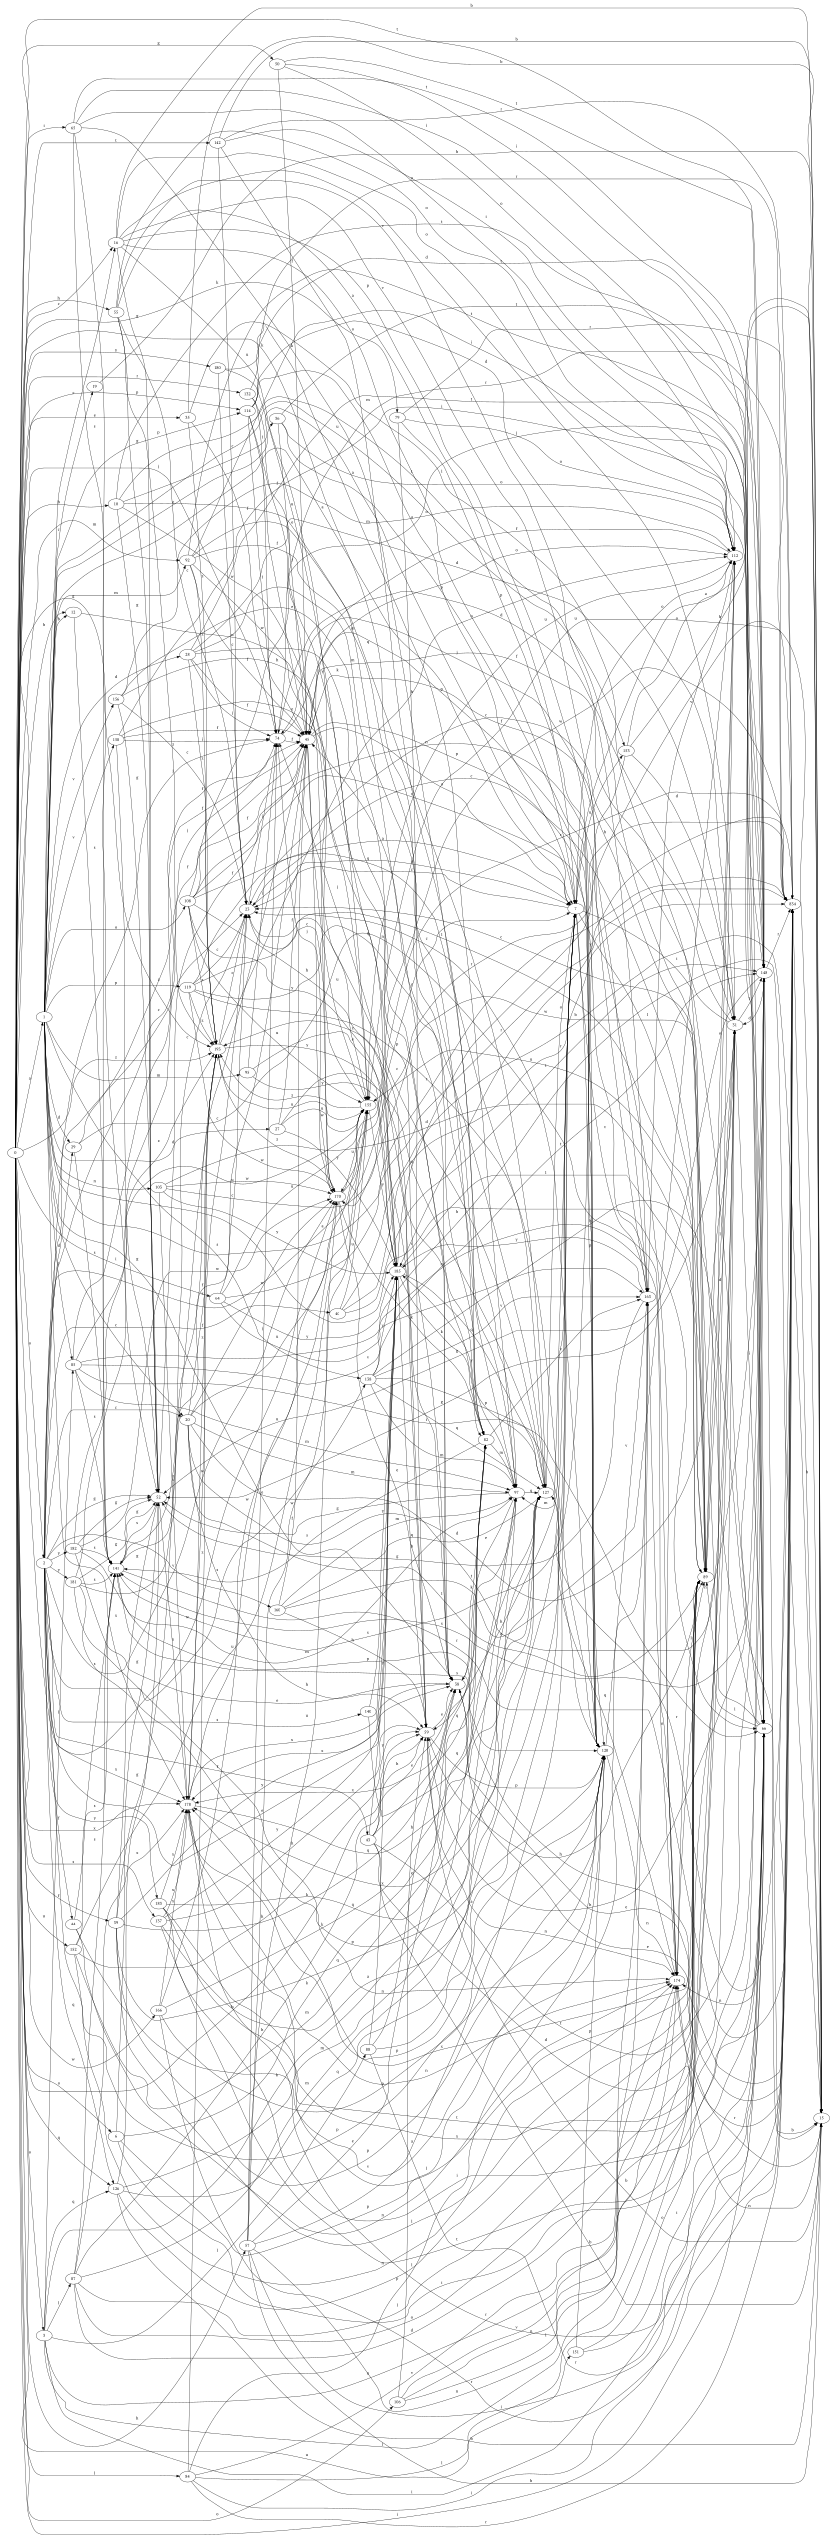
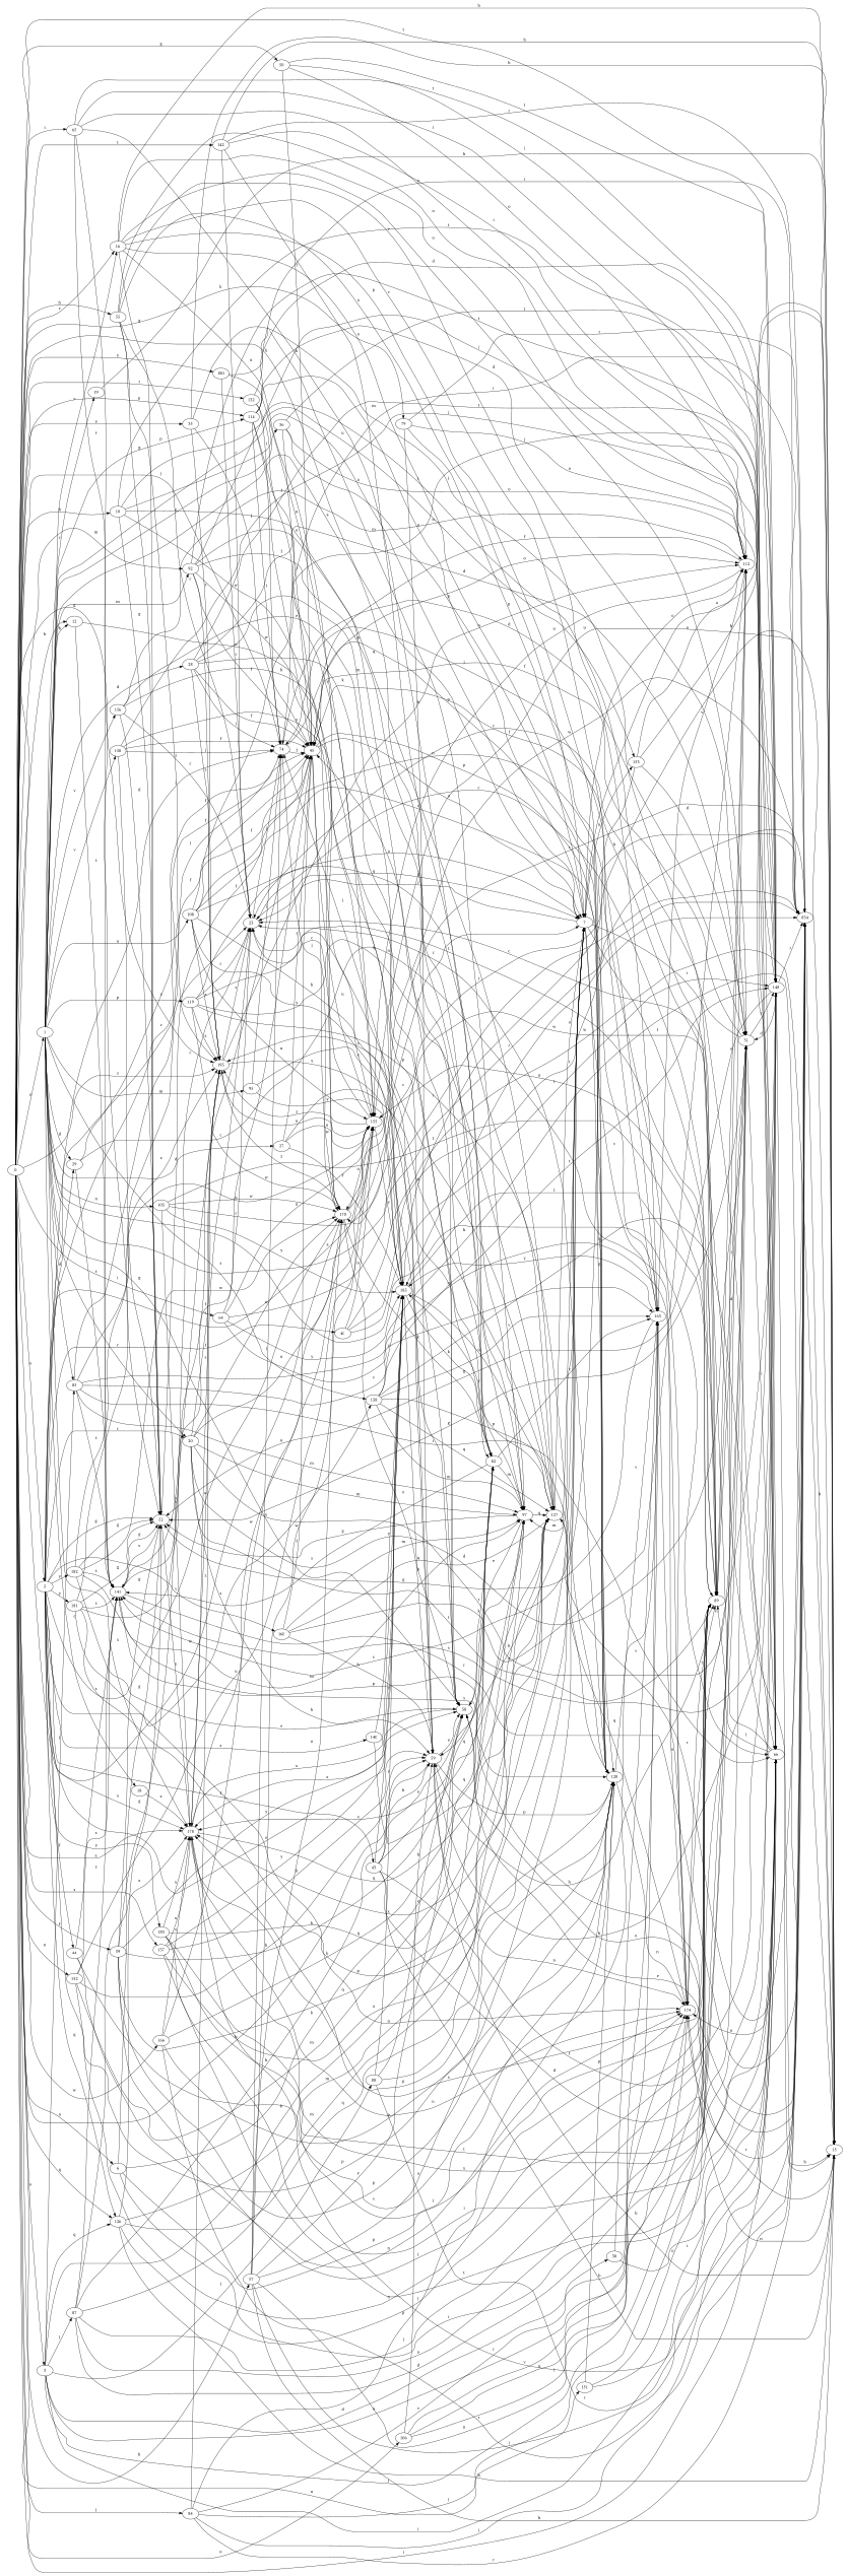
  strict digraph {
    fontname="PT Serif"
    rankdir=LR
    node [fontname="PT Serif"]
    edge [fontname="PT Serif"]
    0
    1
    2
    3
    6
    10
    12
    16
    35
    39
    50
    52
    55
    57
    59
    64
    65
    66
    74
    79
    82
    84
    92
    106
    114
    126
    132
    137
    142
    148
    151
    152
    166
    170
    178
    180
    193
    7
+   18
    19
    20
    27
    28
    29
    36
    38
    85
    95
    103
    108
    119
    n52 [label=834]
    138
    153
    156
    158
    23
    40
    43
    44
    45
    120
    140
    160
    181
    182
    183
+   30
    87
    88
    89
    n72 [label=174]
    141
    155
    112
    163
    15
    31
    127
    185
    97
    0 -> 1 [label=a]
    0 -> 2 [label=a]
    0 -> 3 [label=a]
    0 -> 6 [label=a]
    0 -> 10 [label=b]
    0 -> 12 [label=b]
    0 -> 16 [label=c]
    0 -> 35 [label=e]
    0 -> 39 [label=f]
    0 -> 50 [label=g]
    0 -> 52 [label=g]
    0 -> 55 [label=h]
    0 -> 57 [label=h]
    0 -> 59 [label=h]
    0 -> 64 [label=i]
    0 -> 65 [label=i]
    0 -> 66 [label=i]
    0 -> 74 [label=j]
    0 -> 79 [label=k]
    0 -> 82 [label=k]
    0 -> 84 [label=l]
    0 -> 92 [label=m]
    0 -> 106 [label=o]
    0 -> 114 [label=p]
    0 -> 126 [label=q]
    0 -> 132 [label=r]
    0 -> 137 [label=s]
    0 -> 142 [label=t]
    0 -> 148 [label=t]
    0 -> 151 [label=u]
    0 -> 152 [label=u]
    0 -> 166 [label=w]
    0 -> 170 [label=w]
    0 -> 178 [label=x]
    0 -> 180 [label=y]
    0 -> 193 [label=z]
    1 -> 12 [label=b]
    1 -> 16 [label=c]
    1 -> 66 [label=i]
    1 -> 92 [label=m]
    1 -> 114 [label=p]
    1 -> 178 [label=x]
    1 -> 7 [label=a]
+   1 -> 18 [label=c]
    1 -> 19 [label=c]
    1 -> 20 [label=c]
    1 -> 27 [label=d]
    1 -> 28 [label=d]
    1 -> 29 [label=d]
    1 -> 36 [label=e]
    1 -> 38 [label=e]
    1 -> 85 [label=l]
    1 -> 95 [label=m]
    1 -> 103 [label=n]
    1 -> 108 [label=o]
    1 -> 119 [label=p]
    1 -> n52 [label=r]
    1 -> 138 [label=s]
    1 -> 153 [label=u]
    1 -> 156 [label=v]
    1 -> 158 [label=v]
    2 -> 52 [label=g]
    2 -> 74 [label=j]
    2 -> 126 [label=q]
    2 -> 170 [label=w]
    2 -> 178 [label=x]
    2 -> 7 [label=a]
    2 -> 20 [label=c]
    2 -> 29 [label=d]
    2 -> 38 [label=e]
    2 -> 138 [label=s]
    2 -> 23 [label=c]
    2 -> 40 [label=f]
    2 -> 43 [label=f]
    2 -> 44 [label=f]
    2 -> 45 [label=f]
    2 -> 120 [label=p]
    2 -> 140 [label=s]
    2 -> 160 [label=v]
    2 -> 181 [label=y]
    2 -> 182 [label=y]
    2 -> 183 [label=y]
    3 -> 66 [label=i]
    3 -> 82 [label=k]
    3 -> 126 [label=q]
    3 -> 85 [label=l]
+   3 -> 30 [label=d]
    3 -> 87 [label=l]
    3 -> 88 [label=l]
    3 -> 89 [label=l]
    3 -> n72 [label=n]
    6 -> 52 [label=g]
    6 -> 66 [label=i]
    6 -> 82 [label=k]
    6 -> 120 [label=p]
    10 -> 52 [label=g]
    10 -> 148 [label=t]
    10 -> 170 [label=w]
    10 -> 7 [label=a]
    10 -> 38 [label=e]
    10 -> 89 [label=l]
    12 -> 141 [label=s]
    12 -> 155 [label=u]
    16 -> 52 [label=g]
    16 -> 7 [label=a]
    16 -> 120 [label=p]
    16 -> 155 [label=u]
    16 -> 112 [label=o]
    16 -> 163 [label=v]
    16 -> 15 [label=b]
    16 -> 31 [label=d]
    35 -> 193 [label=z]
    35 -> 45 [label=f]
    35 -> 89 [label=l]
    35 -> 15 [label=b]
    39 -> 52 [label=g]
    39 -> 82 [label=k]
    39 -> 193 [label=z]
    39 -> 120 [label=p]
    39 -> 89 [label=l]
    39 -> 127 [label=q]
    39 -> 185 [label=y]
    50 -> 66 [label=i]
    50 -> 148 [label=t]
    50 -> 45 [label=f]
    50 -> 112 [label=o]
    52 -> 178 [label=x]
    52 -> 45 [label=f]
    52 -> 141 [label=s]
    55 -> 52 [label=g]
    55 -> 193 [label=z]
    55 -> 7 [label=a]
    55 -> 23 [label=c]
    55 -> 112 [label=o]
    55 -> 163 [label=v]
    57 -> 66 [label=i]
    57 -> 74 [label=j]
    57 -> 170 [label=w]
    57 -> 7 [label=a]
    57 -> 38 [label=e]
    57 -> n72 [label=n]
    57 -> 155 [label=u]
    57 -> 15 [label=b]
    59 -> 38 [label=e]
    59 -> 120 [label=p]
    59 -> n72 [label=n]
    59 -> 15 [label=b]
    64 -> n52 [label=r]
    64 -> 23 [label=c]
    64 -> n72 [label=n]
    64 -> 155 [label=u]
    64 -> 185 [label=y]
    65 -> 66 [label=i]
    65 -> 82 [label=k]
    65 -> 148 [label=t]
    65 -> 193 [label=z]
    65 -> 141 [label=s]
    65 -> 112 [label=o]
    66 -> 170 [label=w]
    66 -> 23 [label=c]
    66 -> 89 [label=l]
    66 -> n72 [label=n]
    74 -> 45 [label=f]
    74 -> 120 [label=p]
    74 -> 31 [label=d]
    79 -> 59 [label=h]
    79 -> n52 [label=r]
    79 -> 120 [label=p]
    79 -> 112 [label=o]
    82 -> 193 [label=z]
    82 -> 141 [label=s]
    82 -> 163 [label=v]
    82 -> 97 [label=m]
    84 -> 66 [label=i]
    84 -> 193 [label=z]
    84 -> n52 [label=r]
    84 -> 120 [label=p]
    84 -> 89 [label=l]
    84 -> 163 [label=v]
    92 -> 66 [label=i]
    92 -> 148 [label=t]
    92 -> 170 [label=w]
    92 -> 193 [label=z]
    92 -> 45 [label=f]
    92 -> 127 [label=q]
    92 -> 97 [label=m]
    106 -> 59 [label=h]
    106 -> 89 [label=l]
    106 -> n72 [label=n]
    106 -> 163 [label=v]
    114 -> 74 [label=j]
    114 -> 148 [label=t]
    114 -> 7 [label=a]
    114 -> 45 [label=f]
    114 -> 31 [label=d]
    114 -> 185 [label=y]
    126 -> 52 [label=g]
    126 -> 89 [label=l]
    126 -> 15 [label=b]
    126 -> 127 [label=q]
    126 -> 97 [label=m]
    132 -> 74 [label=j]
    132 -> n52 [label=r]
    132 -> 45 [label=f]
    137 -> 59 [label=h]
    137 -> 148 [label=t]
    137 -> 178 [label=x]
    137 -> 7 [label=a]
    137 -> 185 [label=y]
    142 -> 66 [label=i]
    142 -> n52 [label=r]
    142 -> 23 [label=c]
    142 -> 15 [label=b]
    142 -> 97 [label=m]
    148 -> 52 [label=g]
    148 -> 59 [label=h]
    148 -> 74 [label=j]
    148 -> n52 [label=r]
    148 -> 141 [label=s]
    148 -> 15 [label=b]
    148 -> 31 [label=d]
    151 -> 66 [label=i]
    151 -> 120 [label=p]
    151 -> 112 [label=o]
    152 -> 59 [label=h]
    152 -> n72 [label=n]
    152 -> 141 [label=s]
    152 -> 155 [label=u]
    152 -> 97 [label=m]
    166 -> 82 [label=k]
    166 -> 170 [label=w]
    166 -> 178 [label=x]
    166 -> n52 [label=r]
    166 -> 120 [label=p]
    170 -> 74 [label=j]
    170 -> 82 [label=k]
    170 -> 193 [label=z]
    170 -> 38 [label=e]
    170 -> n52 [label=r]
    170 -> 155 [label=u]
    178 -> 193 [label=z]
    178 -> n52 [label=r]
    178 -> 23 [label=c]
    178 -> 120 [label=p]
    178 -> n72 [label=n]
    178 -> 155 [label=u]
    178 -> 127 [label=q]
    180 -> 23 [label=c]
    180 -> 155 [label=u]
    180 -> 97 [label=m]
    193 -> 23 [label=c]
    193 -> 155 [label=u]
    193 -> 112 [label=o]
    193 -> 185 [label=y]
    7 -> 59 [label=h]
    7 -> 66 [label=i]
    7 -> 178 [label=x]
    7 -> 153 [label=u]
    7 -> 23 [label=c]
    7 -> 120 [label=p]
    7 -> 89 [label=l]
    7 -> 112 [label=o]
    7 -> 163 [label=v]
    7 -> 97 [label=m]
+   18 -> 178 [label=x]
    19 -> 15 [label=b]
    20 -> 59 [label=h]
    20 -> 148 [label=t]
    20 -> 170 [label=w]
    20 -> 193 [label=z]
    20 -> 89 [label=l]
    20 -> 155 [label=u]
    20 -> 31 [label=d]
    20 -> 97 [label=m]
    27 -> 45 [label=f]
    27 -> 155 [label=u]
    27 -> 127 [label=q]
    27 -> 185 [label=y]
    28 -> 74 [label=j]
    28 -> 82 [label=k]
    28 -> 148 [label=t]
    28 -> 193 [label=z]
    28 -> 45 [label=f]
    28 -> 31 [label=d]
    28 -> 97 [label=m]
    29 -> 45 [label=f]
    29 -> n72 [label=n]
    29 -> 141 [label=s]
    36 -> 148 [label=t]
    36 -> 45 [label=f]
    36 -> 120 [label=p]
    36 -> 112 [label=o]
    38 -> 82 [label=k]
    38 -> 178 [label=x]
    85 -> 66 [label=i]
    85 -> 45 [label=f]
    85 -> 141 [label=s]
    85 -> 155 [label=u]
    85 -> 163 [label=v]
    85 -> 15 [label=b]
    85 -> 97 [label=m]
    95 -> 74 [label=j]
    95 -> 38 [label=e]
    95 -> 185 [label=y]
    103 -> 170 [label=w]
    103 -> 178 [label=x]
    103 -> n52 [label=r]
-   103 -> 89 [label=d]
+   103 -> 89 [label=l]
    103 -> 185 [label=y]
    108 -> 59 [label=h]
    108 -> 193 [label=z]
    108 -> n52 [label=r]
    108 -> 45 [label=f]
    108 -> n72 [label=n]
    108 -> 155 [label=u]
    108 -> 163 [label=v]
    108 -> 127 [label=q]
    108 -> 185 [label=y]
    119 -> 170 [label=w]
    119 -> 193 [label=z]
    119 -> 7 [label=a]
    119 -> 23 [label=c]
    119 -> 120 [label=p]
    119 -> 89 [label=l]
    119 -> 127 [label=q]
    n52 -> 170 [label=w]
    n52 -> 38 [label=e]
    n52 -> 141 [label=s]
    n52 -> 155 [label=u]
    n52 -> 15 [label=b]
    n52 -> 185 [label=y]
    138 -> 148 [label=t]
    138 -> 120 [label=p]
    138 -> 163 [label=v]
    138 -> 15 [label=b]
    138 -> 127 [label=q]
    138 -> 185 [label=y]
    138 -> 97 [label=m]
    153 -> 141 [label=s]
    153 -> 112 [label=o]
    153 -> 15 [label=b]
    153 -> 31 [label=d]
    156 -> 52 [label=g]
    156 -> 59 [label=h]
    156 -> 38 [label=e]
    156 -> 23 [label=c]
    156 -> 112 [label=o]
    158 -> 52 [label=g]
    158 -> 66 [label=i]
    158 -> 74 [label=j]
    158 -> 38 [label=e]
    158 -> 45 [label=f]
    23 -> 74 [label=j]
    23 -> 7 [label=a]
    40 -> 148 [label=t]
    40 -> n52 [label=r]
    40 -> 155 [label=u]
    40 -> 15 [label=b]
    43 -> 59 [label=h]
    43 -> 148 [label=t]
    43 -> 38 [label=e]
    43 -> 15 [label=b]
    43 -> 31 [label=d]
    43 -> 127 [label=q]
    43 -> 185 [label=y]
    44 -> n72 [label=n]
    44 -> 141 [label=s]
    44 -> 163 [label=v]
    45 -> 170 [label=w]
    45 -> 7 [label=a]
    45 -> 120 [label=p]
    45 -> 155 [label=u]
    45 -> 112 [label=o]
    120 -> 23 [label=c]
    120 -> n72 [label=n]
    120 -> 163 [label=v]
    140 -> 127 [label=q]
    140 -> 185 [label=y]
    160 -> 59 [label=h]
    160 -> 45 [label=f]
    160 -> 112 [label=o]
    160 -> 127 [label=q]
    160 -> 97 [label=m]
    181 -> 52 [label=g]
    181 -> 193 [label=z]
    181 -> 45 [label=f]
    181 -> 120 [label=p]
    181 -> n72 [label=n]
    181 -> 141 [label=s]
    182 -> 52 [label=g]
    182 -> 74 [label=j]
    182 -> 170 [label=w]
    182 -> 38 [label=e]
    182 -> 141 [label=s]
    182 -> 97 [label=m]
    183 -> 66 [label=i]
    183 -> 148 [label=t]
    183 -> 178 [label=x]
    183 -> 89 [label=l]
    183 -> 127 [label=q]
+   30 -> 66 [label=i]
+   30 -> 163 [label=v]
    87 -> 59 [label=h]
    87 -> 178 [label=x]
    87 -> 89 [label=l]
    87 -> 141 [label=s]
    87 -> 112 [label=o]
    87 -> 31 [label=d]
    87 -> 97 [label=m]
    88 -> 7 [label=a]
    88 -> 38 [label=e]
    88 -> n52 [label=r]
    88 -> 185 [label=y]
    89 -> 59 [label=h]
    89 -> 178 [label=x]
    89 -> 23 [label=c]
    89 -> 45 [label=f]
    89 -> 155 [label=u]
    89 -> 112 [label=o]
    89 -> 31 [label=d]
    n72 -> n52 [label=r]
    n72 -> 89 [label=l]
    n72 -> 127 [label=q]
    141 -> 52 [label=g]
    141 -> n52 [label=r]
    141 -> 23 [label=c]
    141 -> 45 [label=f]
    141 -> 120 [label=p]
    155 -> 193 [label=z]
    155 -> 23 [label=c]
    155 -> 185 [label=y]
    112 -> 45 [label=f]
    112 -> 155 [label=u]
    112 -> 163 [label=v]
    163 -> 52 [label=g]
    163 -> 74 [label=j]
    163 -> n72 [label=n]
    163 -> 185 [label=y]
    15 -> 7 [label=a]
    15 -> 38 [label=e]
    15 -> n72 [label=n]
    31 -> 52 [label=g]
    31 -> 66 [label=i]
    31 -> 148 [label=t]
    31 -> 178 [label=x]
    31 -> 23 [label=c]
    31 -> 45 [label=f]
    31 -> 89 [label=l]
    31 -> n72 [label=n]
    127 -> 7 [label=a]
    127 -> n52 [label=r]
    127 -> 23 [label=c]
    127 -> 185 [label=y]
    185 -> 59 [label=h]
    185 -> 74 [label=j]
    185 -> 82 [label=k]
    185 -> 178 [label=x]
    185 -> 89 [label=l]
    185 -> 15 [label=b]
    185 -> 127 [label=q]
    97 -> 52 [label=g]
    97 -> 178 [label=x]
    97 -> 38 [label=e]
    97 -> 45 [label=f]
    97 -> 127 [label=q]
  }
